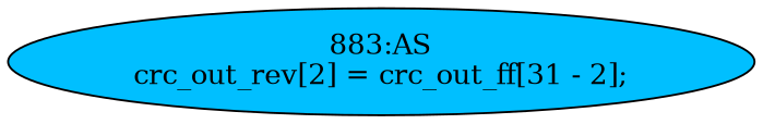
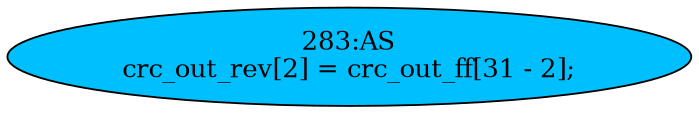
  strict digraph {
-   n1 [ast="<pyverilog.vparser.ast.Assign object at 0x7f01261e8d90>" def_var="['crc_out_rev']" fillcolor=deepskyblue label="883:AS\ncrc_out_rev[2] = crc_out_ff[31 - 2];" statements="[]" style=filled typ=Assign use_var="['crc_out_ff']"]
+   n1 [ast="<pyverilog.vparser.ast.Assign object at 0x7f01261e8d90>" def_var="['crc_out_rev']" fillcolor=deepskyblue label="283:AS\ncrc_out_rev[2] = crc_out_ff[31 - 2];" statements="[]" style=filled typ=Assign use_var="['crc_out_ff']"]
  }
